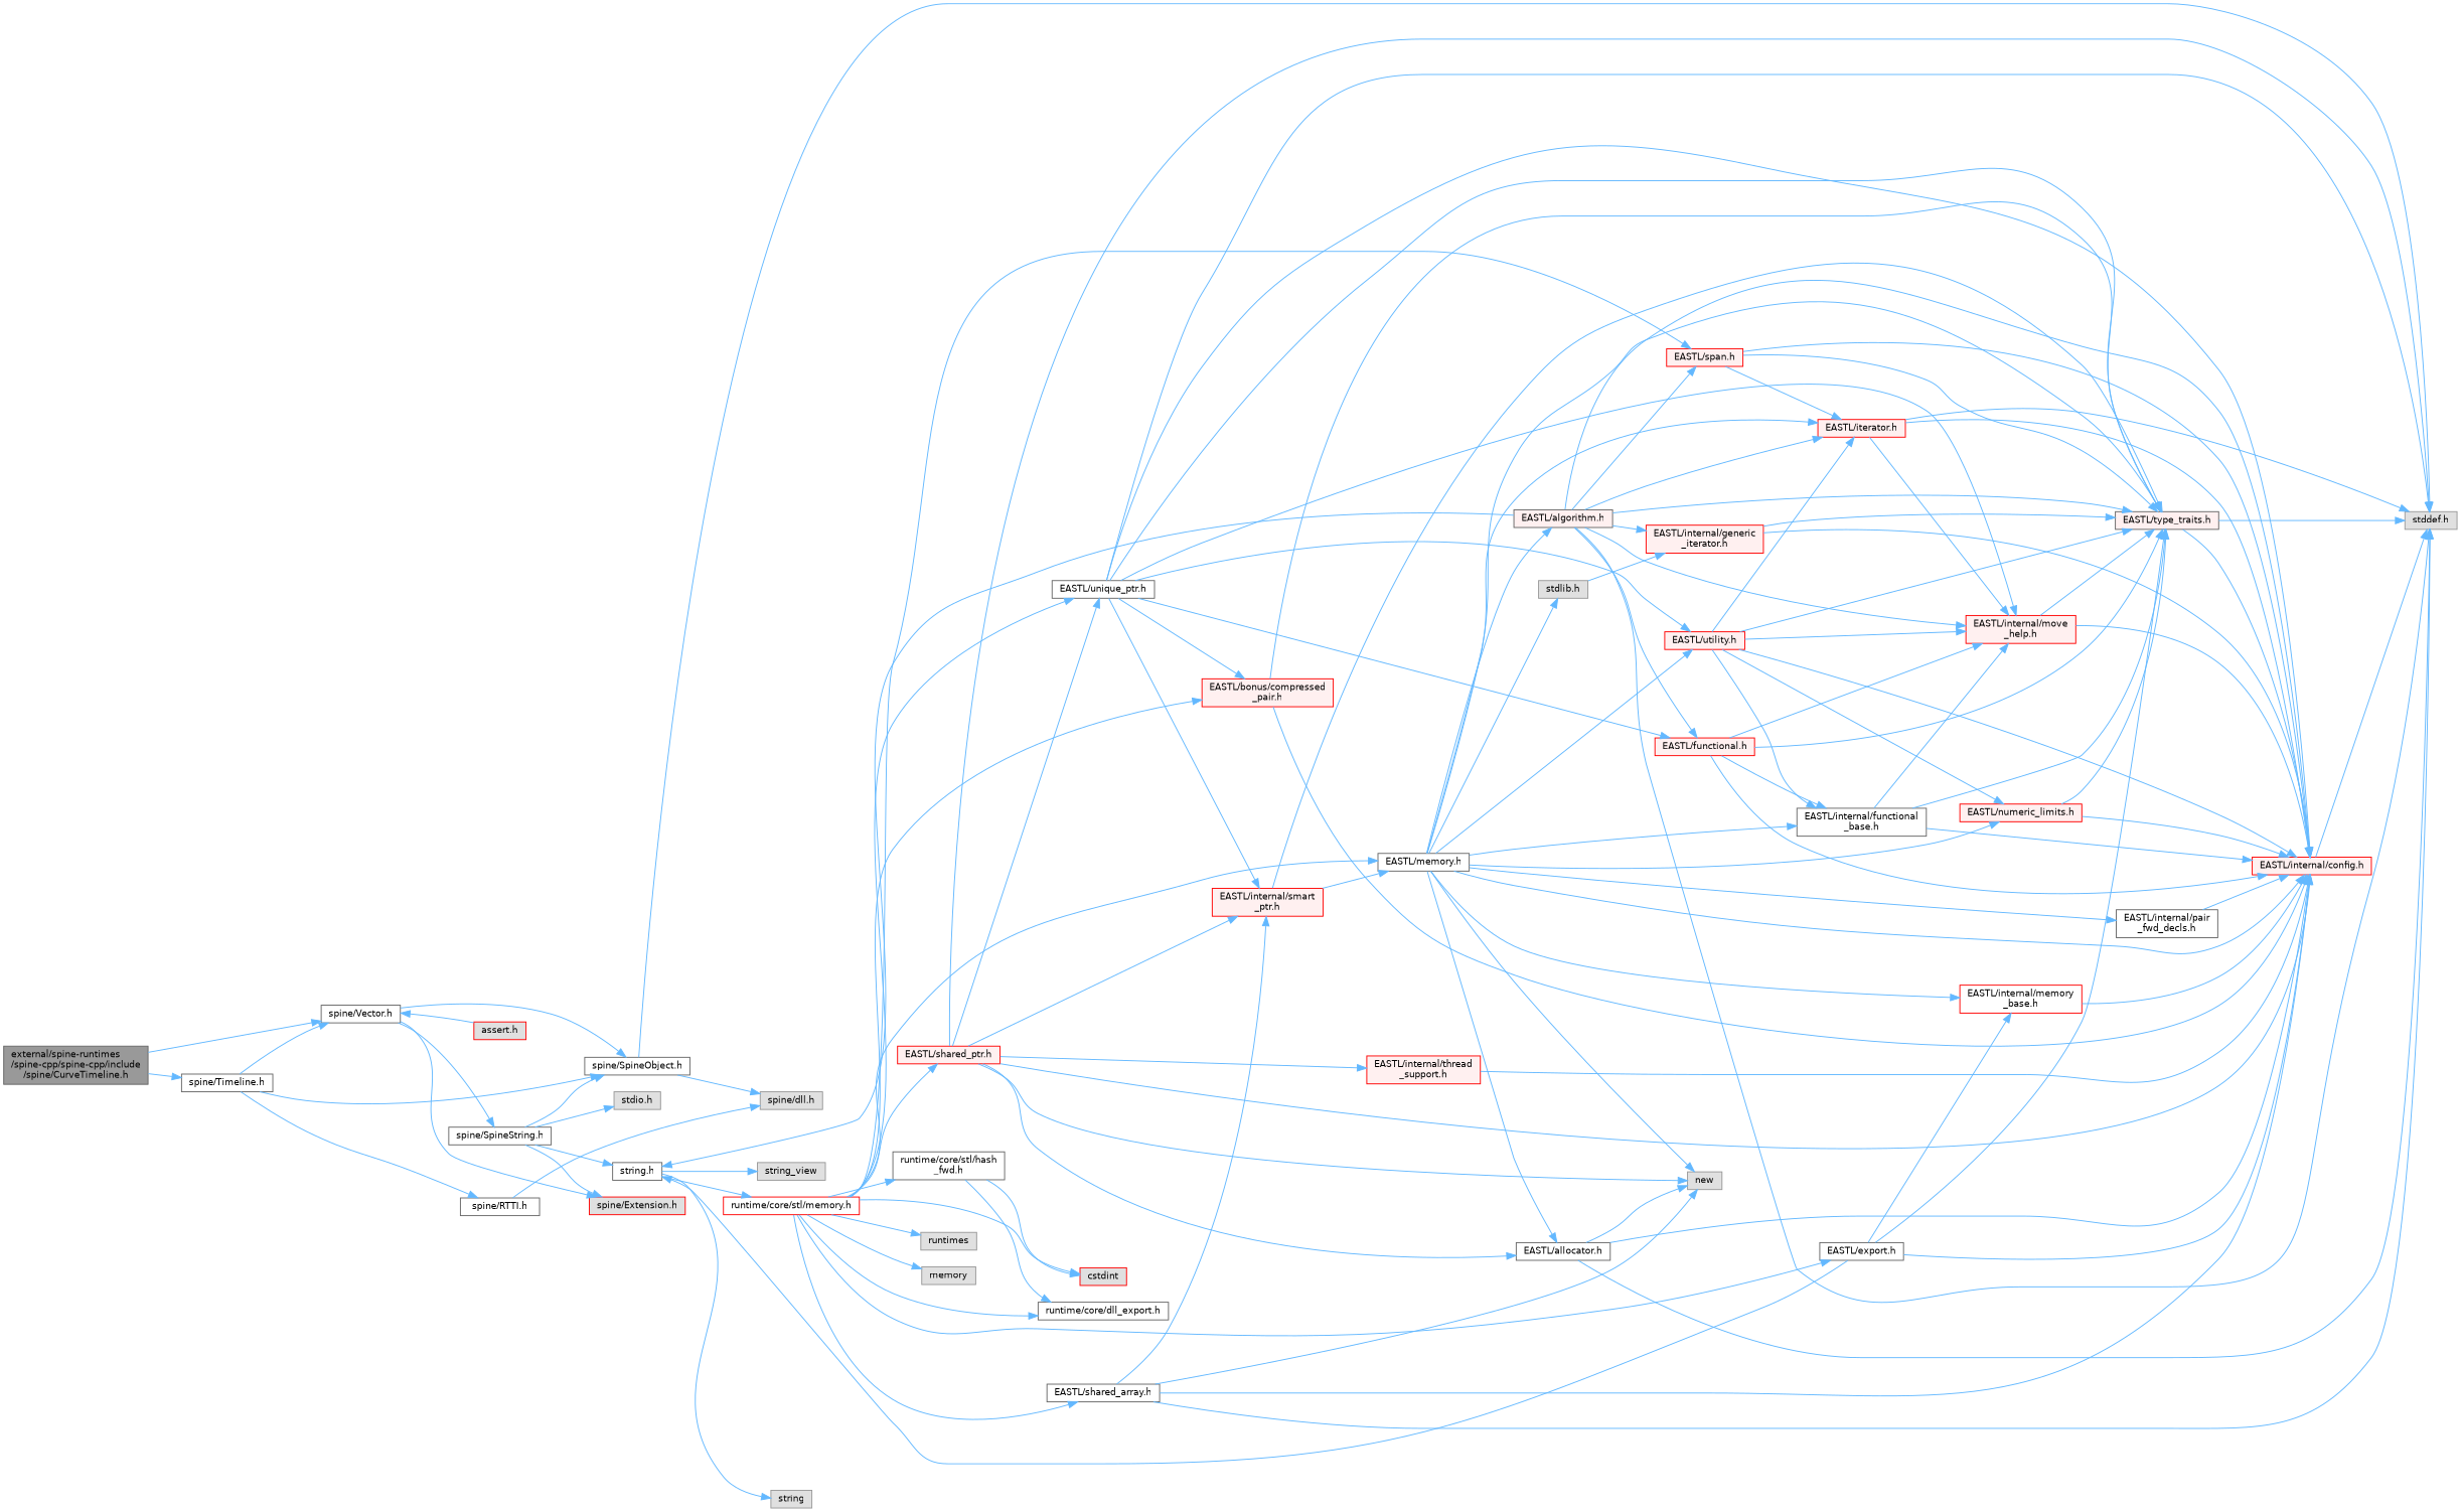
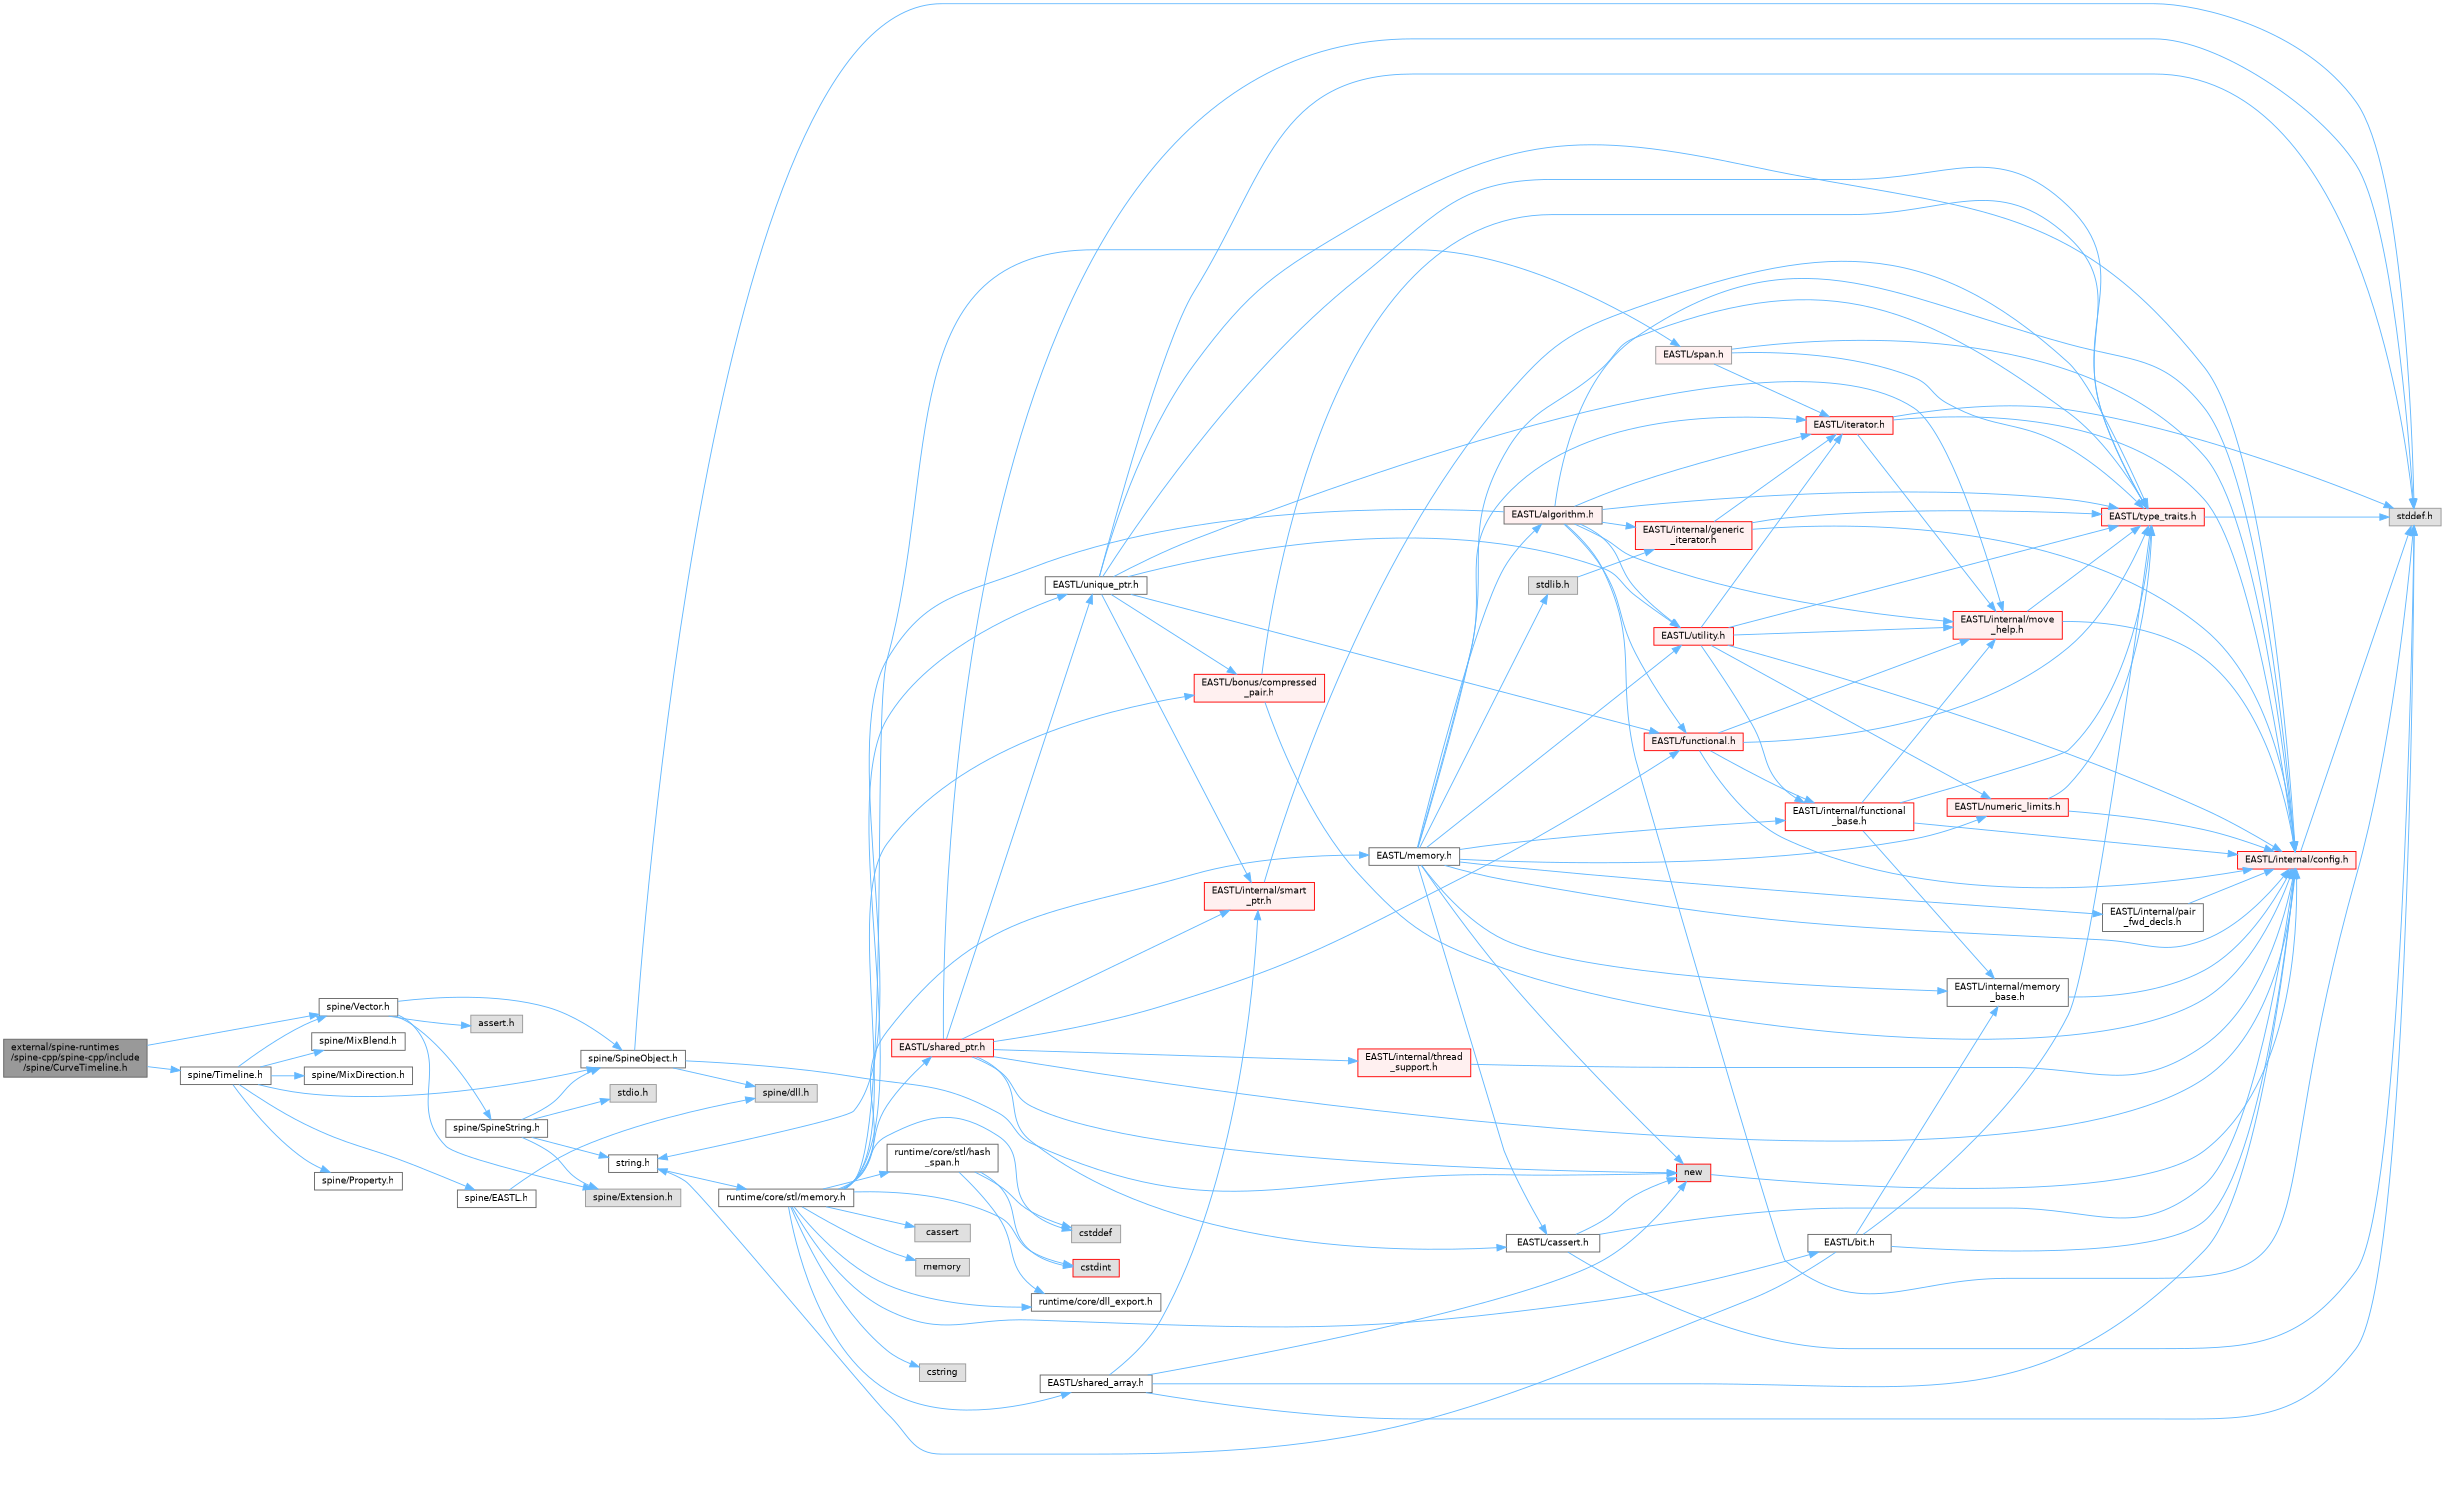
  digraph {
    rankdir=LR
    node [color=grey40 fillcolor=white fontname=Helvetica fontsize=10 shape=box style=filled]
    edge [color=steelblue1 fontname=Helvetica fontsize=10 labelfontname=Helvetica labelfontsize=10 style=solid]
    n1 [color=gray40 fillcolor=grey60 fontcolor=black height=0.2 label="external/spine-runtimes\l/spine-cpp/spine-cpp/include\l/spine/CurveTimeline.h" width=0.4]
    n2 [height=0.2 label="spine/Timeline.h" width=0.4]
    n3 [height=0.2 label="spine/Vector.h" width=0.4]
-   n4 [height=0.2 label="spine/RTTI.h" width=0.4]
+   n4 [height=0.2 label="spine/EASTL.h" width=0.4]
    n5 [height=0.2 label="spine/SpineObject.h" width=0.4]
-   n9 [color=red fillcolor="#E0E0E0" height=0.2 label="spine/Extension.h" width=0.4]
+   n6 [height=0.2 label="spine/MixBlend.h" width=0.4]
+   n7 [height=0.2 label="spine/MixDirection.h" width=0.4]
+   n8 [height=0.2 label="spine/Property.h" width=0.4]
+   n9 [color=grey60 fillcolor="#E0E0E0" height=0.2 label="spine/Extension.h" width=0.4]
    n10 [height=0.2 label="spine/SpineString.h" width=0.4]
-   n11 [color=red fillcolor="#E0E0E0" height=0.2 label="assert.h" width=0.4]
+   n11 [color=grey60 fillcolor="#E0E0E0" height=0.2 label="assert.h" width=0.4]
    n12 [color=grey60 fillcolor="#E0E0E0" height=0.2 label="spine/dll.h" width=0.4]
-   n13 [color=grey60 fillcolor="#E0E0E0" height=0.2 label=new width=0.4]
+   n13 [color=red fillcolor="#E0E0E0" height=0.2 label=new width=0.4]
    n14 [color=grey60 fillcolor="#E0E0E0" height=0.2 label="stddef.h" width=0.4]
    n15 [height=0.2 label="string.h" width=0.4]
    n16 [color=grey60 fillcolor="#E0E0E0" height=0.2 label="stdio.h" width=0.4]
-   n17 [color=grey60 fillcolor="#E0E0E0" height=0.2 label=string width=0.4]
-   n18 [color=grey60 fillcolor="#E0E0E0" height=0.2 label=string_view width=0.4]
-   n19 [color=red height=0.2 label="runtime/core/stl/memory.h" width=0.4]
+   n19 [height=0.2 label="runtime/core/stl/memory.h" width=0.4]
+   n20 [color=grey60 fillcolor="#E0E0E0" height=0.2 label=cstddef width=0.4]
    n21 [color=red fillcolor="#E0E0E0" height=0.2 label=cstdint width=0.4]
-   n22 [color=grey60 fillcolor="#E0E0E0" height=0.2 label=runtimes width=0.4]
+   n22 [color=grey60 fillcolor="#E0E0E0" height=0.2 label=cassert width=0.4]
    n23 [color=grey60 fillcolor="#E0E0E0" height=0.2 label=memory width=0.4]
-   n25 [height=0.2 label="EASTL/export.h" width=0.4]
+   n24 [color=grey60 fillcolor="#E0E0E0" height=0.2 label=cstring width=0.4]
+   n25 [height=0.2 label="EASTL/bit.h" width=0.4]
    n26 [height=0.2 label="EASTL/memory.h" width=0.4]
    n27 [height=0.2 label="EASTL/shared_array.h" width=0.4]
    n28 [height=0.2 label="EASTL/unique_ptr.h" width=0.4]
    n29 [color=red fillcolor="#FFF0F0" height=0.2 label="EASTL/bonus/compressed\l_pair.h" width=0.4]
    n30 [color=red fillcolor="#FFF0F0" height=0.2 label="EASTL/shared_ptr.h" width=0.4]
-   n31 [color=red fillcolor="#FFF0F0" height=0.2 label="EASTL/span.h" width=0.4]
+   n31 [color=grey60 fillcolor="#FFF0F0" height=0.2 label="EASTL/span.h" width=0.4]
    n32 [height=0.2 label="runtime/core/dll_export.h" width=0.4]
-   n33 [height=0.2 label="runtime/core/stl/hash\l_fwd.h" width=0.4]
+   n33 [height=0.2 label="runtime/core/stl/hash\l_span.h" width=0.4]
    n34 [color=red fillcolor="#FFF0F0" height=0.2 label="EASTL/internal/config.h" width=0.4]
-   n35 [color=red height=0.2 label="EASTL/internal/memory\l_base.h" width=0.4]
-   n36 [fillcolor="#FFF0F0" height=0.2 label="EASTL/type_traits.h" width=0.4]
+   n35 [height=0.2 label="EASTL/internal/memory\l_base.h" width=0.4]
+   n36 [color=red fillcolor="#FFF0F0" height=0.2 label="EASTL/type_traits.h" width=0.4]
    n37 [color=red fillcolor="#FFF0F0" height=0.2 label="EASTL/iterator.h" width=0.4]
    n38 [height=0.2 label="EASTL/internal/pair\l_fwd_decls.h" width=0.4]
-   n39 [height=0.2 label="EASTL/internal/functional\l_base.h" width=0.4]
+   n39 [color=red height=0.2 label="EASTL/internal/functional\l_base.h" width=0.4]
    n40 [fillcolor="#FFF0F0" height=0.2 label="EASTL/algorithm.h" width=0.4]
    n41 [color=red fillcolor="#FFF0F0" height=0.2 label="EASTL/utility.h" width=0.4]
    n42 [color=red fillcolor="#FFF0F0" height=0.2 label="EASTL/numeric_limits.h" width=0.4]
-   n43 [height=0.2 label="EASTL/allocator.h" width=0.4]
+   n43 [height=0.2 label="EASTL/cassert.h" width=0.4]
    n44 [color=grey60 fillcolor="#E0E0E0" height=0.2 label="stdlib.h" width=0.4]
    n45 [color=red fillcolor="#FFF0F0" height=0.2 label="EASTL/internal/smart\l_ptr.h" width=0.4]
    n46 [color=red fillcolor="#FFF0F0" height=0.2 label="EASTL/internal/move\l_help.h" width=0.4]
    n47 [color=red fillcolor="#FFF0F0" height=0.2 label="EASTL/functional.h" width=0.4]
    n48 [color=red fillcolor="#FFF0F0" height=0.2 label="EASTL/internal/thread\l_support.h" width=0.4]
    n49 [color=red fillcolor="#FFF0F0" height=0.2 label="EASTL/internal/generic\l_iterator.h" width=0.4]
    n1 -> n2
    n1 -> n3
    n2 -> n3
    n2 -> n4
    n2 -> n5
+   n2 -> n6
+   n2 -> n7
+   n2 -> n8
    n3 -> n5
    n3 -> n9
    n3 -> n10
-   n11 -> n3
+   n3 -> n11
    n4 -> n12
    n5 -> n12
+   n5 -> n13
    n5 -> n14
    n10 -> n5
    n10 -> n9
    n10 -> n15
    n10 -> n16
-   n15 -> n17
-   n15 -> n18
    n15 -> n19
+   n19 -> n20
    n19 -> n21
    n19 -> n22
    n19 -> n23
+   n19 -> n24
    n19 -> n25
    n19 -> n26
    n19 -> n27
    n19 -> n28
    n19 -> n29
    n19 -> n30
    n19 -> n31
    n19 -> n32
    n19 -> n33
    n25 -> n15
    n25 -> n34
    n25 -> n35
    n25 -> n36
    n26 -> n13
    n26 -> n34
    n26 -> n35
    n26 -> n36
    n26 -> n37
    n26 -> n38
    n26 -> n39
    n26 -> n40
    n26 -> n41
    n26 -> n42
    n26 -> n43
    n26 -> n44
    n27 -> n13
    n27 -> n14
    n27 -> n34
    n27 -> n45
    n28 -> n14
    n28 -> n29
    n28 -> n34
    n28 -> n36
    n28 -> n41
    n28 -> n45
    n28 -> n46
    n28 -> n47
    n29 -> n34
    n29 -> n36
    n30 -> n13
    n30 -> n14
    n30 -> n28
    n30 -> n34
    n30 -> n43
    n30 -> n45
+   n30 -> n47
    n30 -> n48
    n31 -> n34
    n31 -> n36
    n31 -> n37
+   n33 -> n20
    n33 -> n21
    n33 -> n32
    n34 -> n14
    n35 -> n34
    n36 -> n14
-   n36 -> n34
+   n13 -> n34
    n37 -> n14
    n37 -> n34
    n37 -> n46
    n38 -> n34
    n39 -> n34
+   n39 -> n35
    n39 -> n36
    n39 -> n46
    n40 -> n14
    n40 -> n15
    n40 -> n34
    n40 -> n36
    n40 -> n37
-   n40 -> n31
+   n40 -> n41
    n40 -> n46
    n40 -> n47
    n40 -> n49
    n41 -> n34
    n41 -> n36
    n41 -> n37
    n41 -> n39
    n41 -> n42
    n41 -> n46
    n42 -> n34
    n42 -> n36
    n43 -> n13
    n43 -> n14
    n43 -> n34
    n44 -> n49
-   n45 -> n26
    n45 -> n36
    n46 -> n34
    n46 -> n36
    n47 -> n34
    n47 -> n36
    n47 -> n39
    n47 -> n46
    n48 -> n34
    n49 -> n34
    n49 -> n36
+   n49 -> n37
  }
